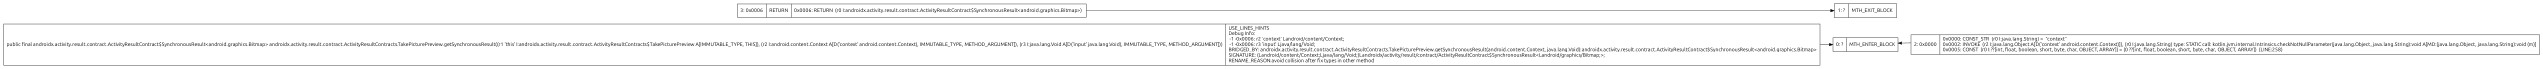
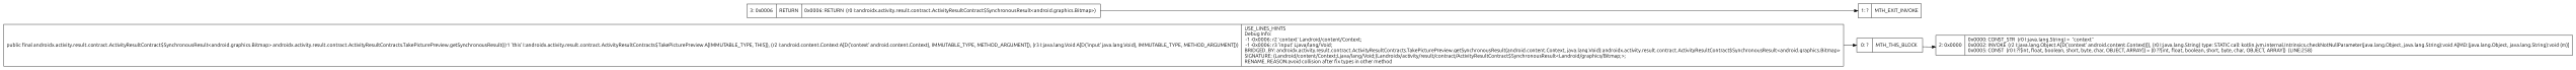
  digraph {
    fontname=Ubuntu
    rankdir=LR
    node [fontname=Ubuntu shape=record]
    edge [fontname=Ubuntu]
-   n1 [label="{0\:\ ?|MTH_ENTER_BLOCK\l}"]
+   n1 [label="{0\:\ ?|MTH_THIS_BLOCK\l}"]
    n2 [label="{2\:\ 0x0000|0x0000: CONST_STR  (r0 I:java.lang.String) =  \"context\" \l0x0002: INVOKE  (r2 I:java.lang.Object A[D('context' android.content.Context)]), (r0 I:java.lang.String) type: STATIC call: kotlin.jvm.internal.Intrinsics.checkNotNullParameter(java.lang.Object, java.lang.String):void A[MD:(java.lang.Object, java.lang.String):void (m)]\l0x0005: CONST  (r0 I:??[int, float, boolean, short, byte, char, OBJECT, ARRAY]) = (0 ??[int, float, boolean, short, byte, char, OBJECT, ARRAY])  (LINE:258)\l}"]
    n3 [label="{3\:\ 0x0006|RETURN\l|0x0006: RETURN  (r0 I:androidx.activity.result.contract.ActivityResultContract$SynchronousResult\<android.graphics.Bitmap\>) \l}"]
-   n4 [label="{1\:\ ?|MTH_EXIT_BLOCK\l}"]
+   n4 [label="{1\:\ ?|MTH_EXIT_INVOKE\l}"]
    n5 [label="{public final androidx.activity.result.contract.ActivityResultContract$SynchronousResult\<android.graphics.Bitmap\> androidx.activity.result.contract.ActivityResultContracts.TakePicturePreview.getSynchronousResult((r1 'this' I:androidx.activity.result.contract.ActivityResultContracts$TakePicturePreview A[IMMUTABLE_TYPE, THIS]), (r2 I:android.content.Context A[D('context' android.content.Context), IMMUTABLE_TYPE, METHOD_ARGUMENT]), (r3 I:java.lang.Void A[D('input' java.lang.Void), IMMUTABLE_TYPE, METHOD_ARGUMENT]))  | USE_LINES_HINTS\lDebug Info:\l  \-1 \-0x0006: r2 'context' Landroid\/content\/Context;\l  \-1 \-0x0006: r3 'input' Ljava\/lang\/Void;\lBRIDGED_BY: androidx.activity.result.contract.ActivityResultContracts.TakePicturePreview.getSynchronousResult(android.content.Context, java.lang.Void):androidx.activity.result.contract.ActivityResultContract$SynchronousResult\<android.graphics.Bitmap\>\lSIGNATURE: (Landroid\/content\/Context;Ljava\/lang\/Void;)Landroidx\/activity\/result\/contract\/ActivityResultContract$SynchronousResult\<Landroid\/graphics\/Bitmap;\>;\lRENAME_REASON:avoid collision after fix types in other method\l}"]
-   n2 -> n1
+   n1 -> n2
    n3 -> n4
    n5 -> n1
  }
